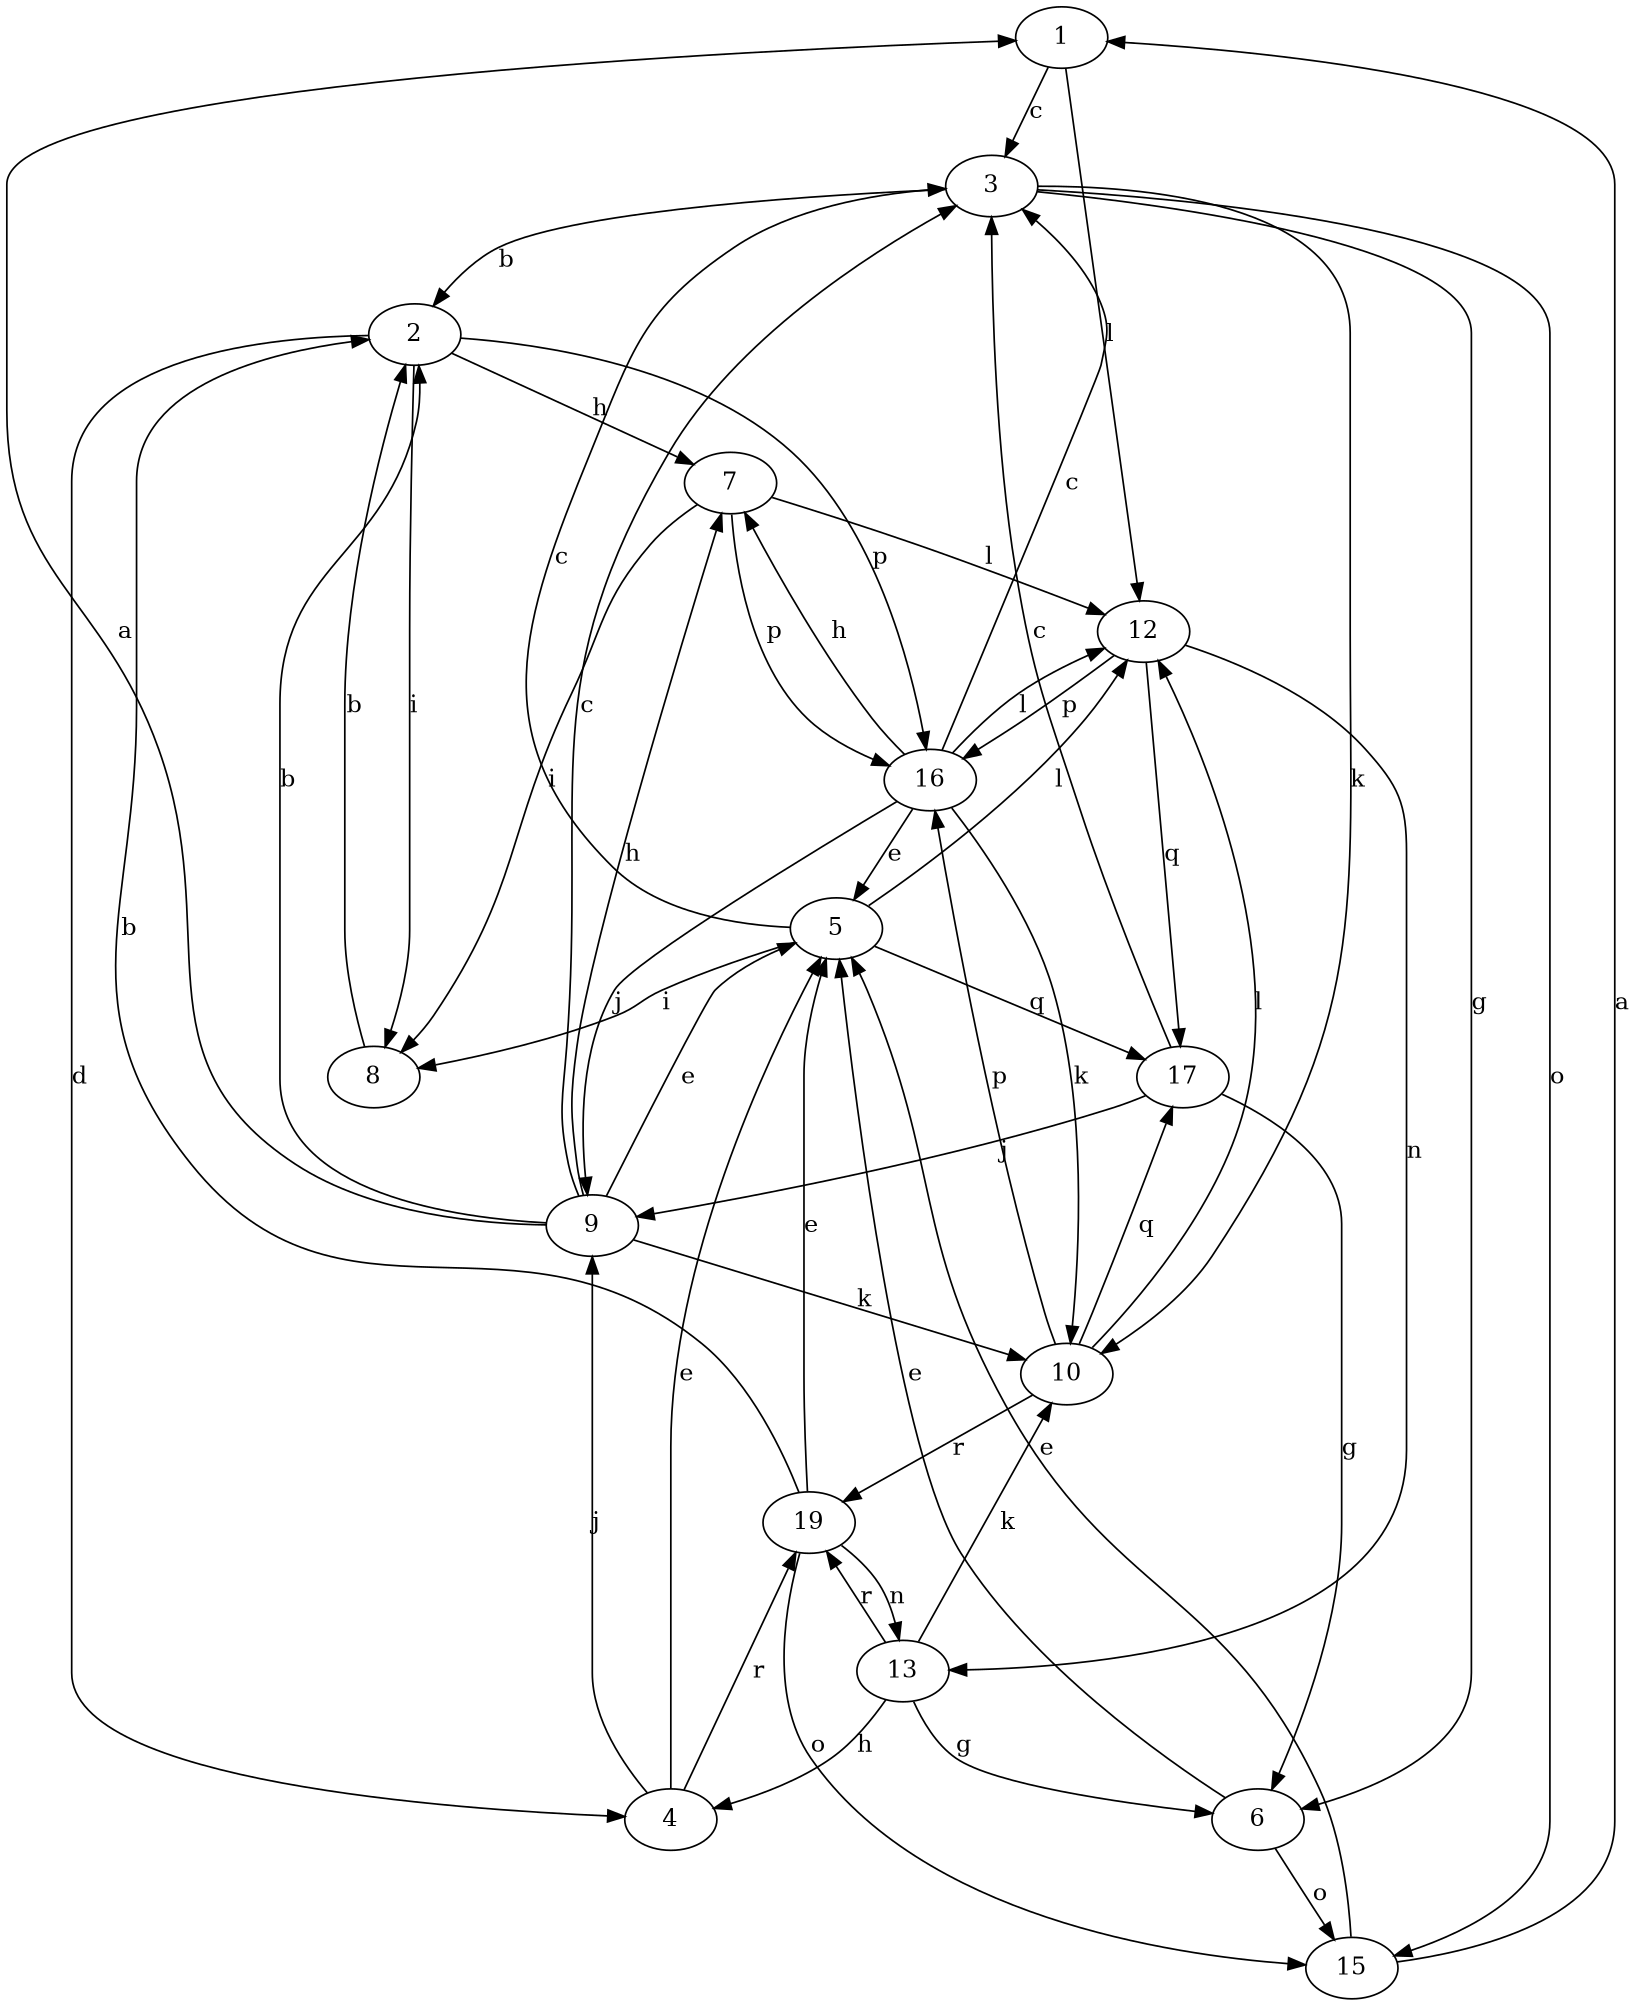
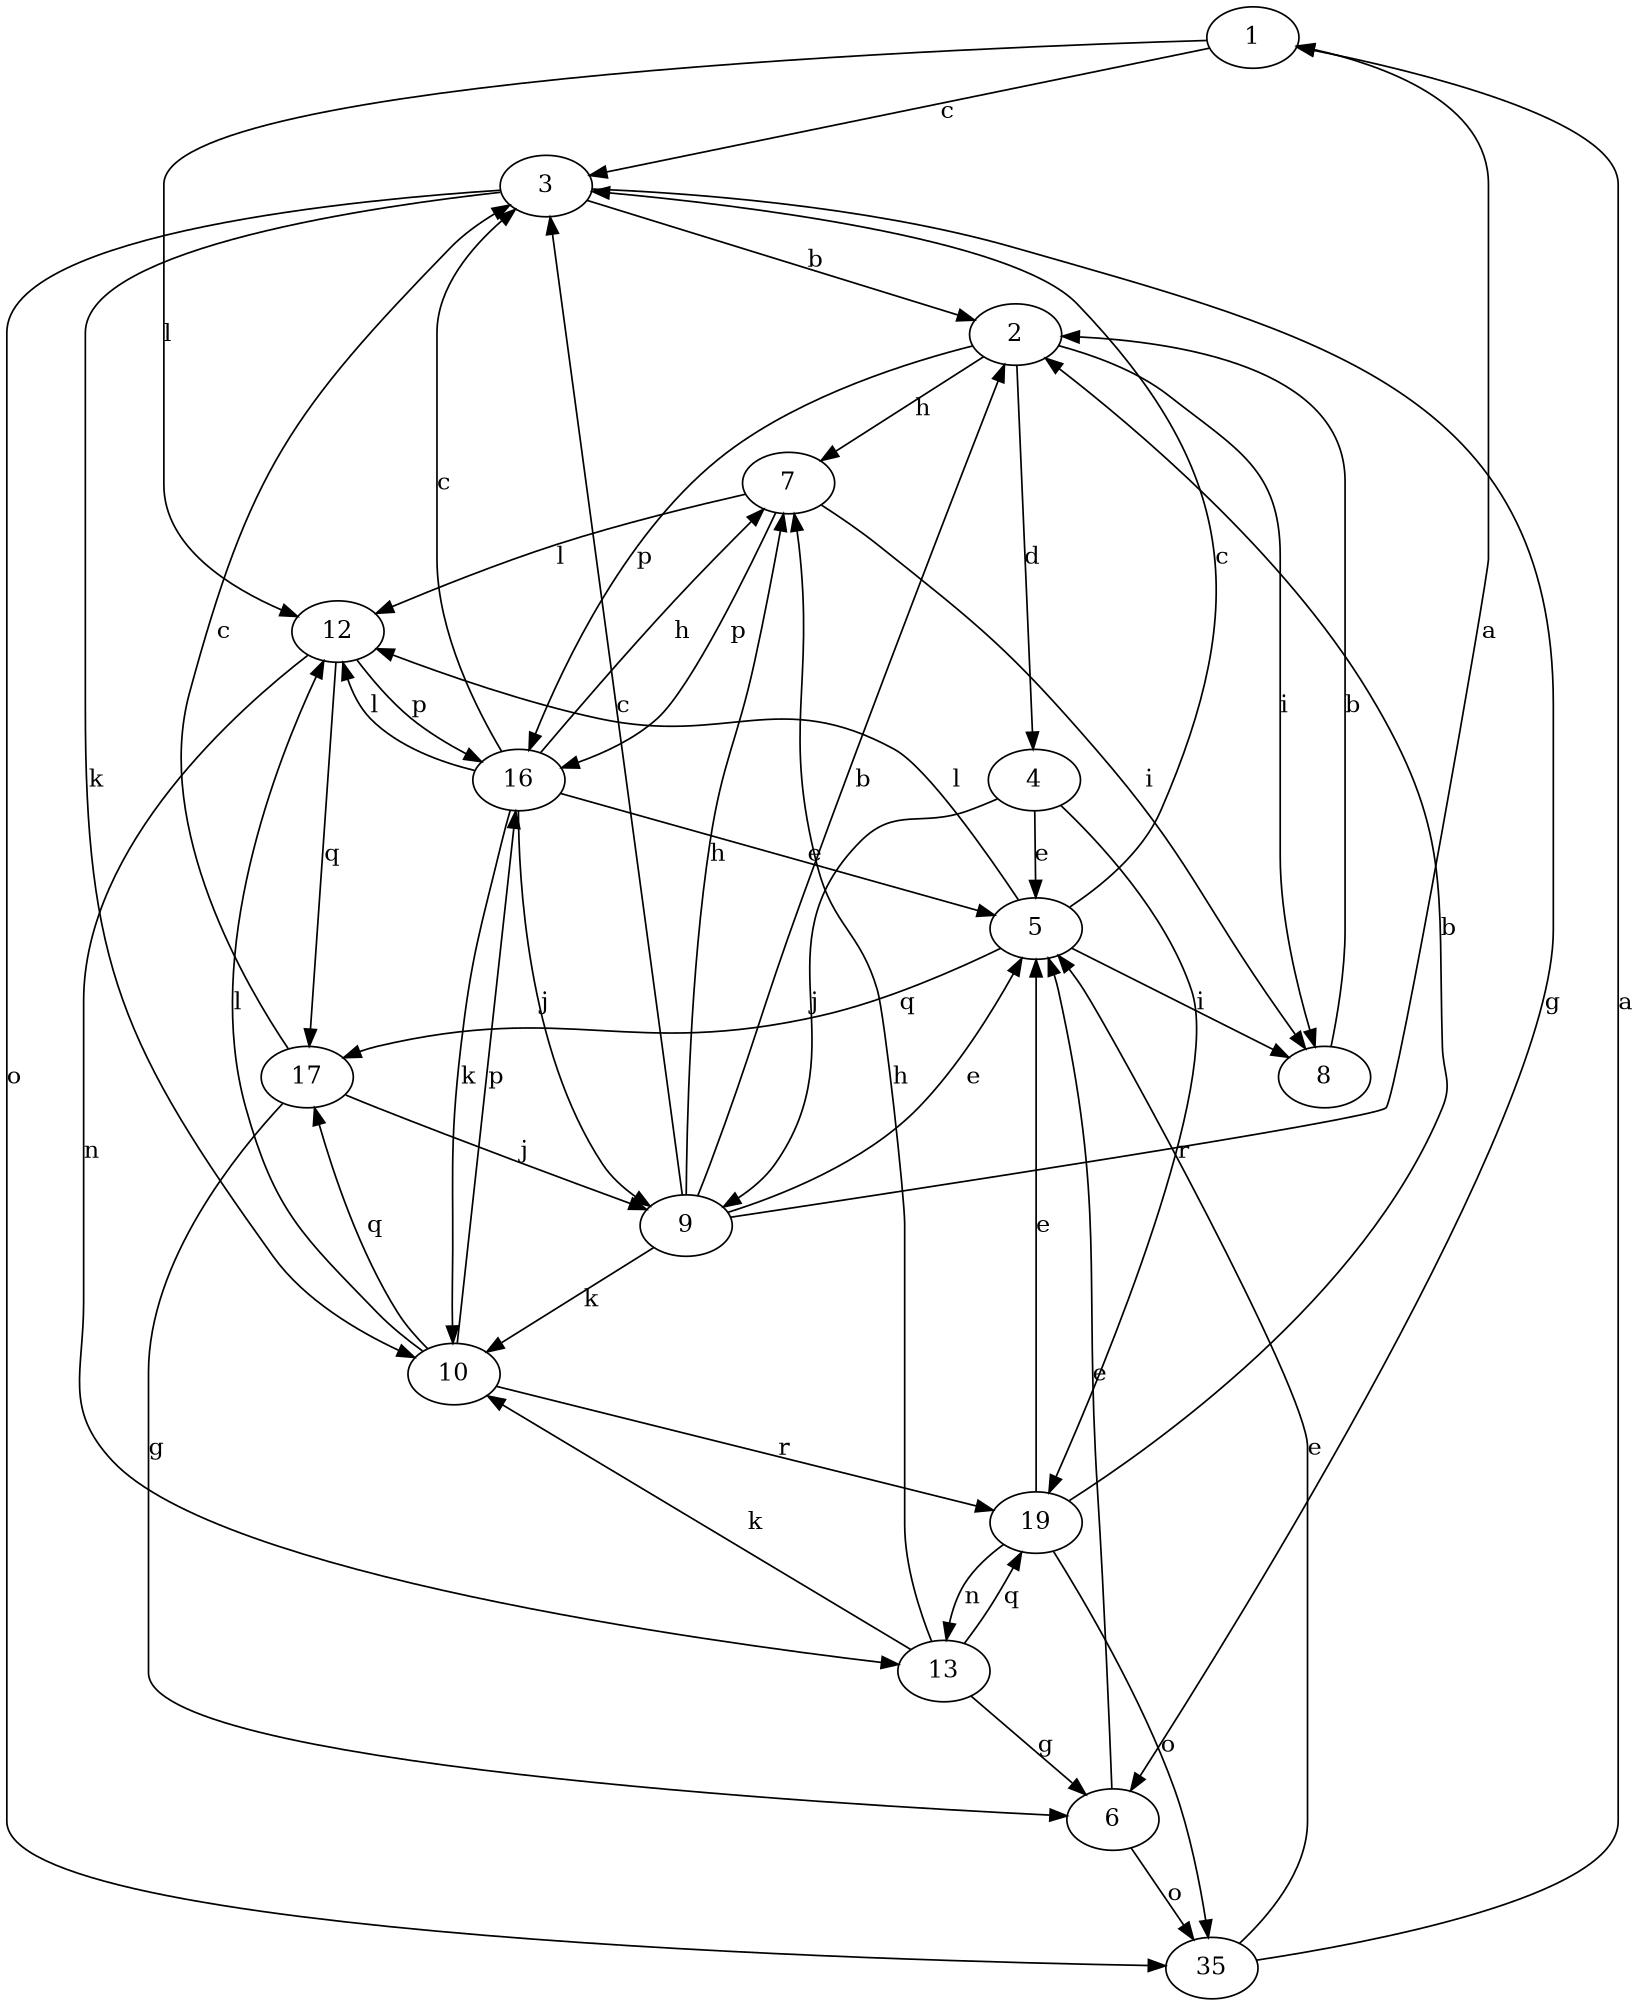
  strict digraph {
    1
    3
    12
    9
    2
    7
    10
    5
    6
-   15
+   15 [label=35]
    16
    17
    13
    4
    8
    19
    1 -> 3 [label=c]
    1 -> 12 [label=l]
    3 -> 2 [label=b]
    3 -> 10 [label=k]
    3 -> 6 [label=g]
    3 -> 15 [label=o]
    12 -> 16 [label=p]
    12 -> 17 [label=q]
    12 -> 13 [label=n]
    9 -> 1 [label=a]
    9 -> 3 [label=c]
    9 -> 2 [label=b]
    9 -> 7 [label=h]
    9 -> 10 [label=k]
    9 -> 5 [label=e]
    2 -> 7 [label=h]
    2 -> 16 [label=p]
    2 -> 4 [label=d]
    2 -> 8 [label=i]
    7 -> 12 [label=l]
    7 -> 16 [label=p]
    7 -> 8 [label=i]
    10 -> 12 [label=l]
    10 -> 16 [label=p]
    10 -> 17 [label=q]
    10 -> 19 [label=r]
    5 -> 3 [label=c]
    5 -> 12 [label=l]
    5 -> 17 [label=q]
    5 -> 8 [label=i]
    6 -> 5 [label=e]
    6 -> 15 [label=o]
    15 -> 1 [label=a]
    15 -> 5 [label=e]
    16 -> 3 [label=c]
    16 -> 12 [label=l]
    16 -> 9 [label=j]
    16 -> 7 [label=h]
    16 -> 10 [label=k]
    16 -> 5 [label=e]
    17 -> 3 [label=c]
    17 -> 9 [label=j]
    17 -> 6 [label=g]
-   13 -> 4 [label=h]
+   13 -> 7 [label=h]
    13 -> 10 [label=k]
    13 -> 6 [label=g]
-   13 -> 19 [label=r]
+   13 -> 19 [label=q]
    4 -> 9 [label=j]
    4 -> 5 [label=e]
    4 -> 19 [label=r]
    8 -> 2 [label=b]
    19 -> 2 [label=b]
    19 -> 5 [label=e]
    19 -> 15 [label=o]
    19 -> 13 [label=n]
  }
